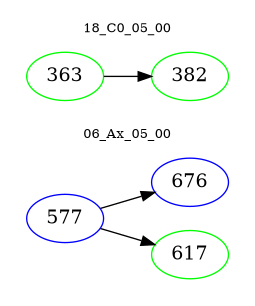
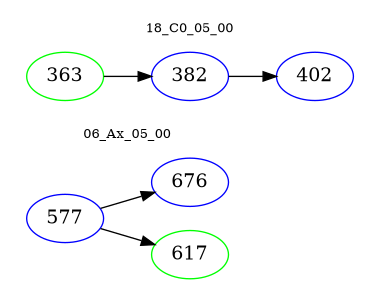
  digraph {
    rankdir=LR
    node [color=blue]
    edge [color=black]
    n1 [label=577]
    n2 [color=green label=617]
    n3 [label=676]
-   n4 [color=green label=382]
+   n4 [label=382]
    n5 [color=green label=363]
+   n6 [label=402]
    subgraph cluster_1 {
      color=white
      fontsize=10
      label="06_Ax_05_00"
      n1
      n2
      n3
    }
    subgraph cluster_2 {
      color=white
      fontsize=10
      label="18_C0_05_00"
      n4
      n5
+     n6
    }
    n1 -> n2
    n1 -> n3
+   n4 -> n6
    n5 -> n4
  }
